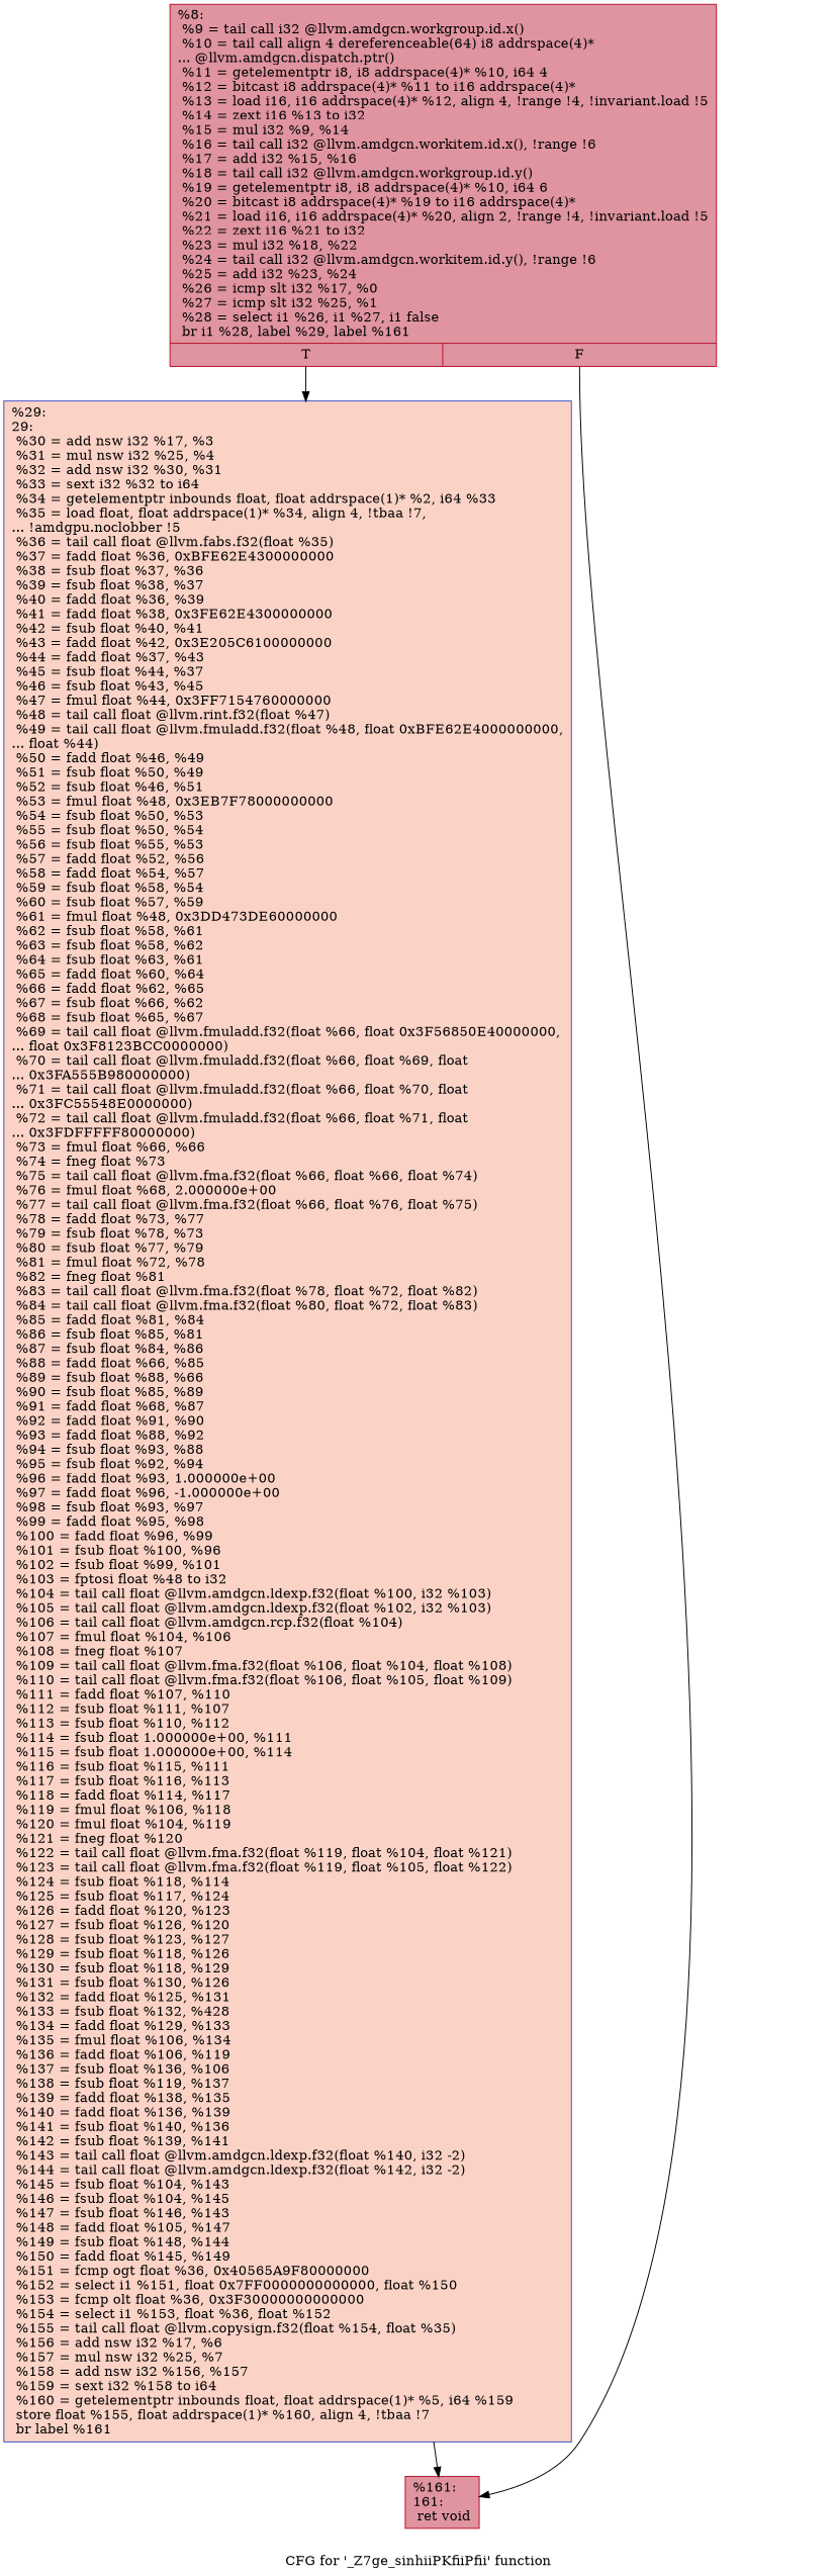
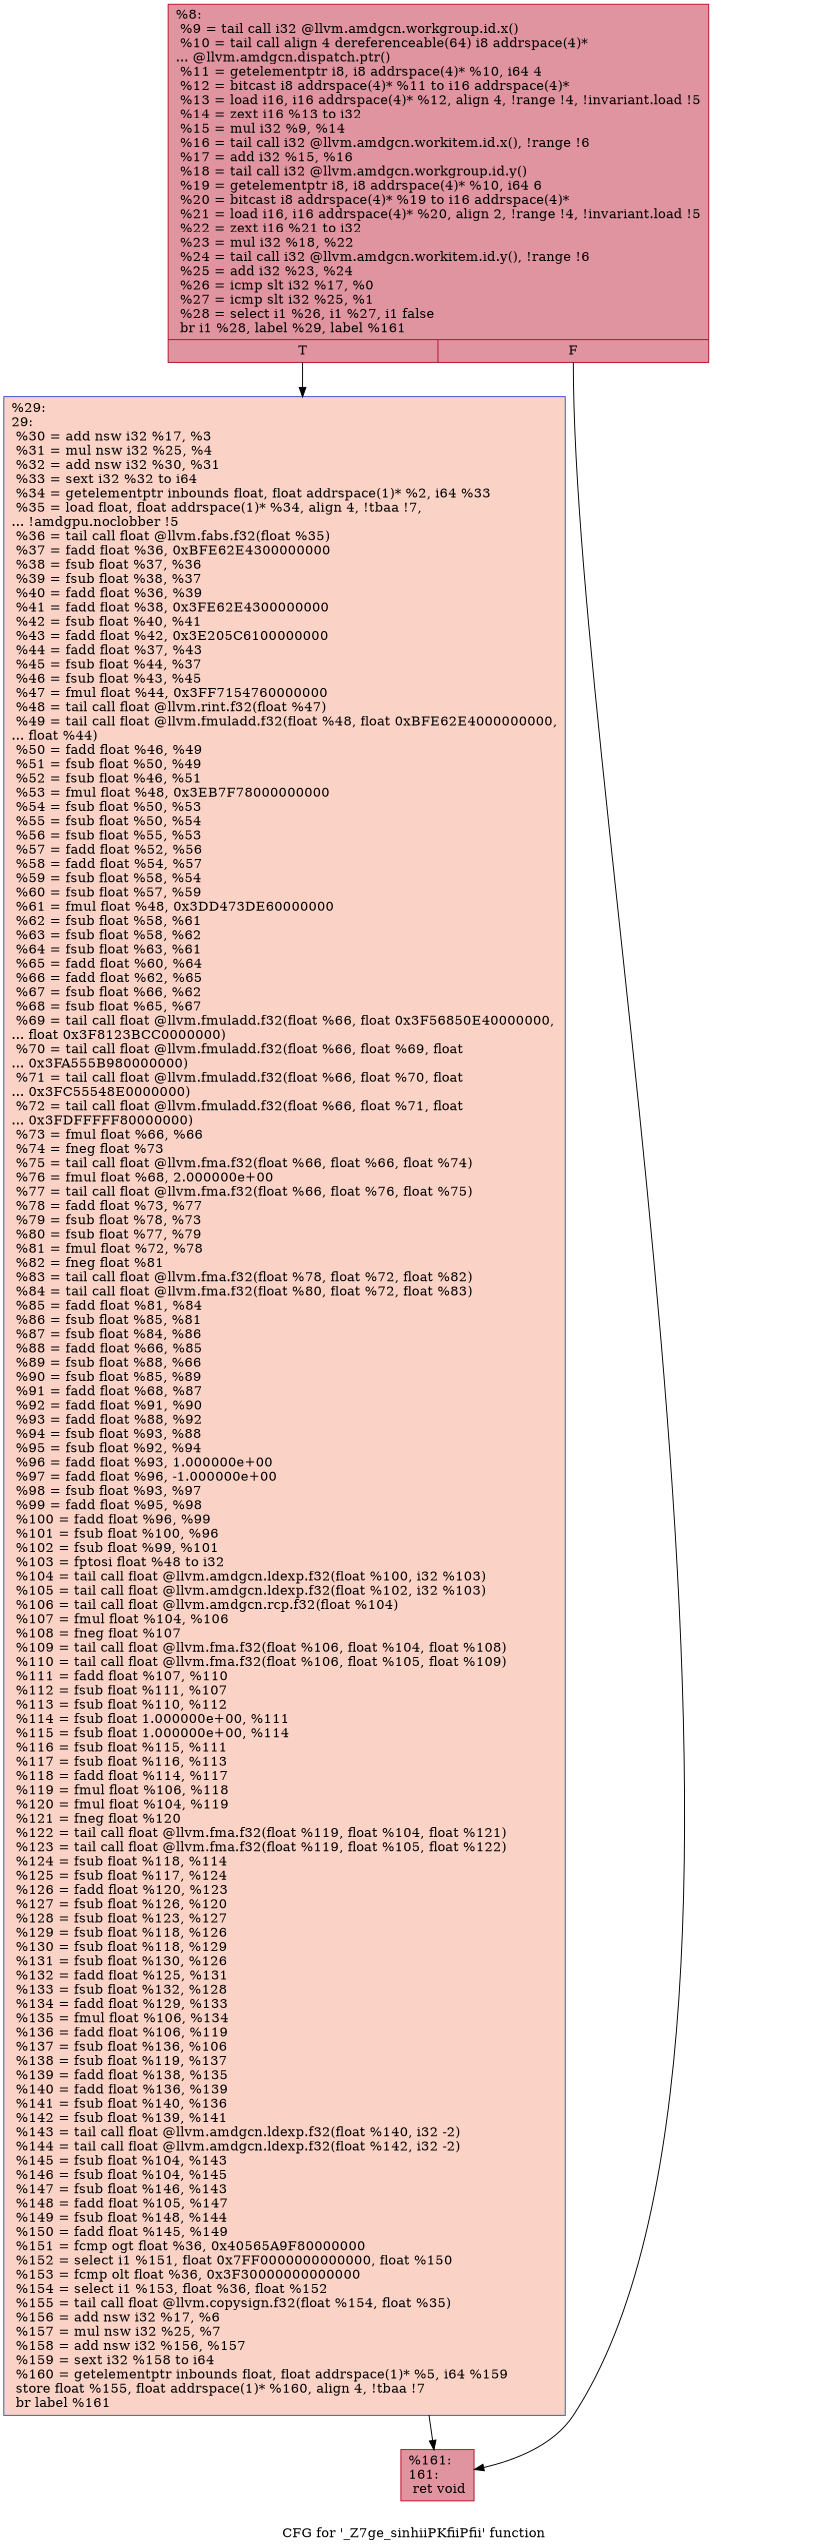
  digraph {
    label="CFG for '_Z7ge_sinhiiPKfiiPfii' function"
    node [color="#b70d28ff" fillcolor="#b70d2870" shape=record style=filled]
    n1 [label="{%8:\l  %9 = tail call i32 @llvm.amdgcn.workgroup.id.x()\l  %10 = tail call align 4 dereferenceable(64) i8 addrspace(4)*\l... @llvm.amdgcn.dispatch.ptr()\l  %11 = getelementptr i8, i8 addrspace(4)* %10, i64 4\l  %12 = bitcast i8 addrspace(4)* %11 to i16 addrspace(4)*\l  %13 = load i16, i16 addrspace(4)* %12, align 4, !range !4, !invariant.load !5\l  %14 = zext i16 %13 to i32\l  %15 = mul i32 %9, %14\l  %16 = tail call i32 @llvm.amdgcn.workitem.id.x(), !range !6\l  %17 = add i32 %15, %16\l  %18 = tail call i32 @llvm.amdgcn.workgroup.id.y()\l  %19 = getelementptr i8, i8 addrspace(4)* %10, i64 6\l  %20 = bitcast i8 addrspace(4)* %19 to i16 addrspace(4)*\l  %21 = load i16, i16 addrspace(4)* %20, align 2, !range !4, !invariant.load !5\l  %22 = zext i16 %21 to i32\l  %23 = mul i32 %18, %22\l  %24 = tail call i32 @llvm.amdgcn.workitem.id.y(), !range !6\l  %25 = add i32 %23, %24\l  %26 = icmp slt i32 %17, %0\l  %27 = icmp slt i32 %25, %1\l  %28 = select i1 %26, i1 %27, i1 false\l  br i1 %28, label %29, label %161\l|{<s0>T|<s1>F}}"]
-   n2 [color="#3d50c3ff" fillcolor="#f59c7d70" label="{%29:\l29:                                               \l  %30 = add nsw i32 %17, %3\l  %31 = mul nsw i32 %25, %4\l  %32 = add nsw i32 %30, %31\l  %33 = sext i32 %32 to i64\l  %34 = getelementptr inbounds float, float addrspace(1)* %2, i64 %33\l  %35 = load float, float addrspace(1)* %34, align 4, !tbaa !7,\l... !amdgpu.noclobber !5\l  %36 = tail call float @llvm.fabs.f32(float %35)\l  %37 = fadd float %36, 0xBFE62E4300000000\l  %38 = fsub float %37, %36\l  %39 = fsub float %38, %37\l  %40 = fadd float %36, %39\l  %41 = fadd float %38, 0x3FE62E4300000000\l  %42 = fsub float %40, %41\l  %43 = fadd float %42, 0x3E205C6100000000\l  %44 = fadd float %37, %43\l  %45 = fsub float %44, %37\l  %46 = fsub float %43, %45\l  %47 = fmul float %44, 0x3FF7154760000000\l  %48 = tail call float @llvm.rint.f32(float %47)\l  %49 = tail call float @llvm.fmuladd.f32(float %48, float 0xBFE62E4000000000,\l... float %44)\l  %50 = fadd float %46, %49\l  %51 = fsub float %50, %49\l  %52 = fsub float %46, %51\l  %53 = fmul float %48, 0x3EB7F78000000000\l  %54 = fsub float %50, %53\l  %55 = fsub float %50, %54\l  %56 = fsub float %55, %53\l  %57 = fadd float %52, %56\l  %58 = fadd float %54, %57\l  %59 = fsub float %58, %54\l  %60 = fsub float %57, %59\l  %61 = fmul float %48, 0x3DD473DE60000000\l  %62 = fsub float %58, %61\l  %63 = fsub float %58, %62\l  %64 = fsub float %63, %61\l  %65 = fadd float %60, %64\l  %66 = fadd float %62, %65\l  %67 = fsub float %66, %62\l  %68 = fsub float %65, %67\l  %69 = tail call float @llvm.fmuladd.f32(float %66, float 0x3F56850E40000000,\l... float 0x3F8123BCC0000000)\l  %70 = tail call float @llvm.fmuladd.f32(float %66, float %69, float\l... 0x3FA555B980000000)\l  %71 = tail call float @llvm.fmuladd.f32(float %66, float %70, float\l... 0x3FC55548E0000000)\l  %72 = tail call float @llvm.fmuladd.f32(float %66, float %71, float\l... 0x3FDFFFFF80000000)\l  %73 = fmul float %66, %66\l  %74 = fneg float %73\l  %75 = tail call float @llvm.fma.f32(float %66, float %66, float %74)\l  %76 = fmul float %68, 2.000000e+00\l  %77 = tail call float @llvm.fma.f32(float %66, float %76, float %75)\l  %78 = fadd float %73, %77\l  %79 = fsub float %78, %73\l  %80 = fsub float %77, %79\l  %81 = fmul float %72, %78\l  %82 = fneg float %81\l  %83 = tail call float @llvm.fma.f32(float %78, float %72, float %82)\l  %84 = tail call float @llvm.fma.f32(float %80, float %72, float %83)\l  %85 = fadd float %81, %84\l  %86 = fsub float %85, %81\l  %87 = fsub float %84, %86\l  %88 = fadd float %66, %85\l  %89 = fsub float %88, %66\l  %90 = fsub float %85, %89\l  %91 = fadd float %68, %87\l  %92 = fadd float %91, %90\l  %93 = fadd float %88, %92\l  %94 = fsub float %93, %88\l  %95 = fsub float %92, %94\l  %96 = fadd float %93, 1.000000e+00\l  %97 = fadd float %96, -1.000000e+00\l  %98 = fsub float %93, %97\l  %99 = fadd float %95, %98\l  %100 = fadd float %96, %99\l  %101 = fsub float %100, %96\l  %102 = fsub float %99, %101\l  %103 = fptosi float %48 to i32\l  %104 = tail call float @llvm.amdgcn.ldexp.f32(float %100, i32 %103)\l  %105 = tail call float @llvm.amdgcn.ldexp.f32(float %102, i32 %103)\l  %106 = tail call float @llvm.amdgcn.rcp.f32(float %104)\l  %107 = fmul float %104, %106\l  %108 = fneg float %107\l  %109 = tail call float @llvm.fma.f32(float %106, float %104, float %108)\l  %110 = tail call float @llvm.fma.f32(float %106, float %105, float %109)\l  %111 = fadd float %107, %110\l  %112 = fsub float %111, %107\l  %113 = fsub float %110, %112\l  %114 = fsub float 1.000000e+00, %111\l  %115 = fsub float 1.000000e+00, %114\l  %116 = fsub float %115, %111\l  %117 = fsub float %116, %113\l  %118 = fadd float %114, %117\l  %119 = fmul float %106, %118\l  %120 = fmul float %104, %119\l  %121 = fneg float %120\l  %122 = tail call float @llvm.fma.f32(float %119, float %104, float %121)\l  %123 = tail call float @llvm.fma.f32(float %119, float %105, float %122)\l  %124 = fsub float %118, %114\l  %125 = fsub float %117, %124\l  %126 = fadd float %120, %123\l  %127 = fsub float %126, %120\l  %128 = fsub float %123, %127\l  %129 = fsub float %118, %126\l  %130 = fsub float %118, %129\l  %131 = fsub float %130, %126\l  %132 = fadd float %125, %131\l  %133 = fsub float %132, %428\l  %134 = fadd float %129, %133\l  %135 = fmul float %106, %134\l  %136 = fadd float %106, %119\l  %137 = fsub float %136, %106\l  %138 = fsub float %119, %137\l  %139 = fadd float %138, %135\l  %140 = fadd float %136, %139\l  %141 = fsub float %140, %136\l  %142 = fsub float %139, %141\l  %143 = tail call float @llvm.amdgcn.ldexp.f32(float %140, i32 -2)\l  %144 = tail call float @llvm.amdgcn.ldexp.f32(float %142, i32 -2)\l  %145 = fsub float %104, %143\l  %146 = fsub float %104, %145\l  %147 = fsub float %146, %143\l  %148 = fadd float %105, %147\l  %149 = fsub float %148, %144\l  %150 = fadd float %145, %149\l  %151 = fcmp ogt float %36, 0x40565A9F80000000\l  %152 = select i1 %151, float 0x7FF0000000000000, float %150\l  %153 = fcmp olt float %36, 0x3F30000000000000\l  %154 = select i1 %153, float %36, float %152\l  %155 = tail call float @llvm.copysign.f32(float %154, float %35)\l  %156 = add nsw i32 %17, %6\l  %157 = mul nsw i32 %25, %7\l  %158 = add nsw i32 %156, %157\l  %159 = sext i32 %158 to i64\l  %160 = getelementptr inbounds float, float addrspace(1)* %5, i64 %159\l  store float %155, float addrspace(1)* %160, align 4, !tbaa !7\l  br label %161\l}"]
+   n2 [color="#3d50c3ff" fillcolor="#f59c7d70" label="{%29:\l29:                                               \l  %30 = add nsw i32 %17, %3\l  %31 = mul nsw i32 %25, %4\l  %32 = add nsw i32 %30, %31\l  %33 = sext i32 %32 to i64\l  %34 = getelementptr inbounds float, float addrspace(1)* %2, i64 %33\l  %35 = load float, float addrspace(1)* %34, align 4, !tbaa !7,\l... !amdgpu.noclobber !5\l  %36 = tail call float @llvm.fabs.f32(float %35)\l  %37 = fadd float %36, 0xBFE62E4300000000\l  %38 = fsub float %37, %36\l  %39 = fsub float %38, %37\l  %40 = fadd float %36, %39\l  %41 = fadd float %38, 0x3FE62E4300000000\l  %42 = fsub float %40, %41\l  %43 = fadd float %42, 0x3E205C6100000000\l  %44 = fadd float %37, %43\l  %45 = fsub float %44, %37\l  %46 = fsub float %43, %45\l  %47 = fmul float %44, 0x3FF7154760000000\l  %48 = tail call float @llvm.rint.f32(float %47)\l  %49 = tail call float @llvm.fmuladd.f32(float %48, float 0xBFE62E4000000000,\l... float %44)\l  %50 = fadd float %46, %49\l  %51 = fsub float %50, %49\l  %52 = fsub float %46, %51\l  %53 = fmul float %48, 0x3EB7F78000000000\l  %54 = fsub float %50, %53\l  %55 = fsub float %50, %54\l  %56 = fsub float %55, %53\l  %57 = fadd float %52, %56\l  %58 = fadd float %54, %57\l  %59 = fsub float %58, %54\l  %60 = fsub float %57, %59\l  %61 = fmul float %48, 0x3DD473DE60000000\l  %62 = fsub float %58, %61\l  %63 = fsub float %58, %62\l  %64 = fsub float %63, %61\l  %65 = fadd float %60, %64\l  %66 = fadd float %62, %65\l  %67 = fsub float %66, %62\l  %68 = fsub float %65, %67\l  %69 = tail call float @llvm.fmuladd.f32(float %66, float 0x3F56850E40000000,\l... float 0x3F8123BCC0000000)\l  %70 = tail call float @llvm.fmuladd.f32(float %66, float %69, float\l... 0x3FA555B980000000)\l  %71 = tail call float @llvm.fmuladd.f32(float %66, float %70, float\l... 0x3FC55548E0000000)\l  %72 = tail call float @llvm.fmuladd.f32(float %66, float %71, float\l... 0x3FDFFFFF80000000)\l  %73 = fmul float %66, %66\l  %74 = fneg float %73\l  %75 = tail call float @llvm.fma.f32(float %66, float %66, float %74)\l  %76 = fmul float %68, 2.000000e+00\l  %77 = tail call float @llvm.fma.f32(float %66, float %76, float %75)\l  %78 = fadd float %73, %77\l  %79 = fsub float %78, %73\l  %80 = fsub float %77, %79\l  %81 = fmul float %72, %78\l  %82 = fneg float %81\l  %83 = tail call float @llvm.fma.f32(float %78, float %72, float %82)\l  %84 = tail call float @llvm.fma.f32(float %80, float %72, float %83)\l  %85 = fadd float %81, %84\l  %86 = fsub float %85, %81\l  %87 = fsub float %84, %86\l  %88 = fadd float %66, %85\l  %89 = fsub float %88, %66\l  %90 = fsub float %85, %89\l  %91 = fadd float %68, %87\l  %92 = fadd float %91, %90\l  %93 = fadd float %88, %92\l  %94 = fsub float %93, %88\l  %95 = fsub float %92, %94\l  %96 = fadd float %93, 1.000000e+00\l  %97 = fadd float %96, -1.000000e+00\l  %98 = fsub float %93, %97\l  %99 = fadd float %95, %98\l  %100 = fadd float %96, %99\l  %101 = fsub float %100, %96\l  %102 = fsub float %99, %101\l  %103 = fptosi float %48 to i32\l  %104 = tail call float @llvm.amdgcn.ldexp.f32(float %100, i32 %103)\l  %105 = tail call float @llvm.amdgcn.ldexp.f32(float %102, i32 %103)\l  %106 = tail call float @llvm.amdgcn.rcp.f32(float %104)\l  %107 = fmul float %104, %106\l  %108 = fneg float %107\l  %109 = tail call float @llvm.fma.f32(float %106, float %104, float %108)\l  %110 = tail call float @llvm.fma.f32(float %106, float %105, float %109)\l  %111 = fadd float %107, %110\l  %112 = fsub float %111, %107\l  %113 = fsub float %110, %112\l  %114 = fsub float 1.000000e+00, %111\l  %115 = fsub float 1.000000e+00, %114\l  %116 = fsub float %115, %111\l  %117 = fsub float %116, %113\l  %118 = fadd float %114, %117\l  %119 = fmul float %106, %118\l  %120 = fmul float %104, %119\l  %121 = fneg float %120\l  %122 = tail call float @llvm.fma.f32(float %119, float %104, float %121)\l  %123 = tail call float @llvm.fma.f32(float %119, float %105, float %122)\l  %124 = fsub float %118, %114\l  %125 = fsub float %117, %124\l  %126 = fadd float %120, %123\l  %127 = fsub float %126, %120\l  %128 = fsub float %123, %127\l  %129 = fsub float %118, %126\l  %130 = fsub float %118, %129\l  %131 = fsub float %130, %126\l  %132 = fadd float %125, %131\l  %133 = fsub float %132, %128\l  %134 = fadd float %129, %133\l  %135 = fmul float %106, %134\l  %136 = fadd float %106, %119\l  %137 = fsub float %136, %106\l  %138 = fsub float %119, %137\l  %139 = fadd float %138, %135\l  %140 = fadd float %136, %139\l  %141 = fsub float %140, %136\l  %142 = fsub float %139, %141\l  %143 = tail call float @llvm.amdgcn.ldexp.f32(float %140, i32 -2)\l  %144 = tail call float @llvm.amdgcn.ldexp.f32(float %142, i32 -2)\l  %145 = fsub float %104, %143\l  %146 = fsub float %104, %145\l  %147 = fsub float %146, %143\l  %148 = fadd float %105, %147\l  %149 = fsub float %148, %144\l  %150 = fadd float %145, %149\l  %151 = fcmp ogt float %36, 0x40565A9F80000000\l  %152 = select i1 %151, float 0x7FF0000000000000, float %150\l  %153 = fcmp olt float %36, 0x3F30000000000000\l  %154 = select i1 %153, float %36, float %152\l  %155 = tail call float @llvm.copysign.f32(float %154, float %35)\l  %156 = add nsw i32 %17, %6\l  %157 = mul nsw i32 %25, %7\l  %158 = add nsw i32 %156, %157\l  %159 = sext i32 %158 to i64\l  %160 = getelementptr inbounds float, float addrspace(1)* %5, i64 %159\l  store float %155, float addrspace(1)* %160, align 4, !tbaa !7\l  br label %161\l}"]
    n3 [label="{%161:\l161:                                              \l  ret void\l}"]
    n1 -> n2 [tailport=s0]
    n1 -> n3 [tailport=s1]
    n2 -> n3
  }
